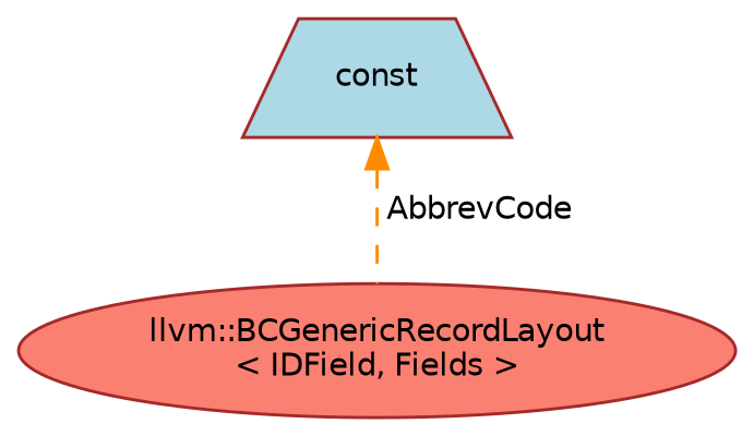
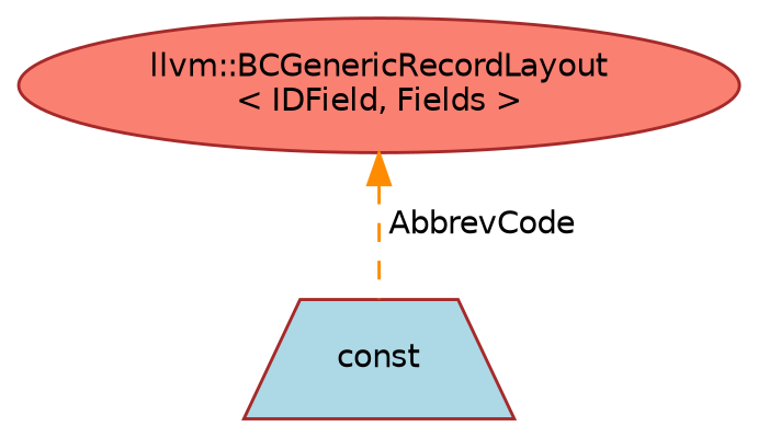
  digraph {
    node [color=brown fontname=Helvetica fontsize=10 style=filled]
    n1 [fillcolor=salmon fontcolor=black height=0.2 label="llvm::BCGenericRecordLayout\l\< IDField, Fields \>" shape=ellipse width=0.4]
    n2 [height=0.2 label=const shape=trapezium width=0.4 fillcolor=lightblue]
-   n2 -> n1 [color=darkorange dir=back fontname=Helvetica fontsize=10 label=" AbbrevCode" labelfontname=Helvetica labelfontsize=10 style=dashed]
+   n1 -> n2 [color=darkorange dir=back fontname=Helvetica fontsize=10 label=" AbbrevCode" labelfontname=Helvetica labelfontsize=10 style=dashed]
  }
